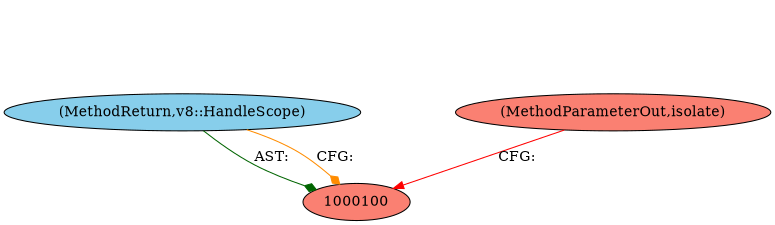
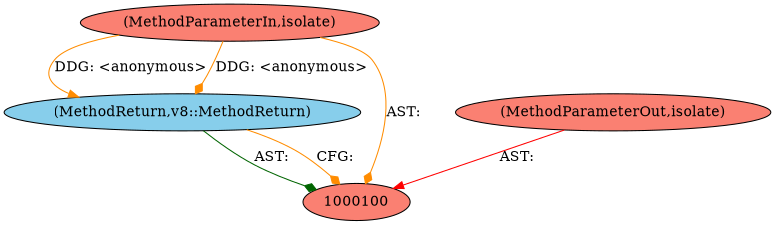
  digraph {
    node [fillcolor=salmon style=filled]
    edge [arrowhead=diamond color=darkorange]
-   n1 [fillcolor=skyblue label="(MethodReturn,v8::HandleScope)"]
+   n1 [fillcolor=skyblue label="(MethodReturn,v8::MethodReturn)"]
    1000100
+   n3 [label="(MethodParameterIn,isolate)"]
    n4 [label="(MethodParameterOut,isolate)"]
    n1 -> 1000100 [color=darkgreen label="AST: "]
    n1 -> 1000100 [label="CFG: "]
-   n4 -> 1000100 [arrowhead=normal color=red label="CFG: "]
+   n3 -> n1 [arrowhead=normal label="DDG: <anonymous>"]
+   n3 -> n1 [label="DDG: <anonymous>"]
+   n3 -> 1000100 [label="AST: "]
+   n4 -> 1000100 [arrowhead=normal color=red label="AST: "]
  }
